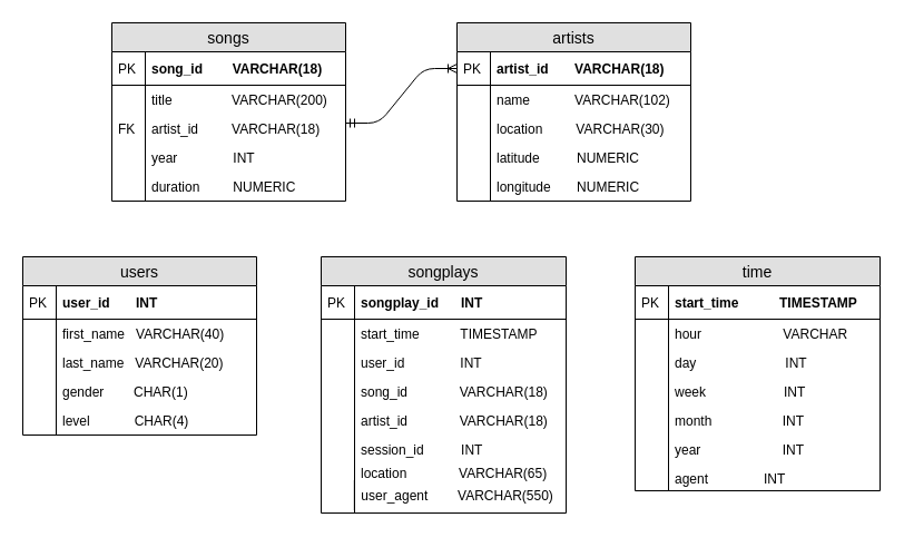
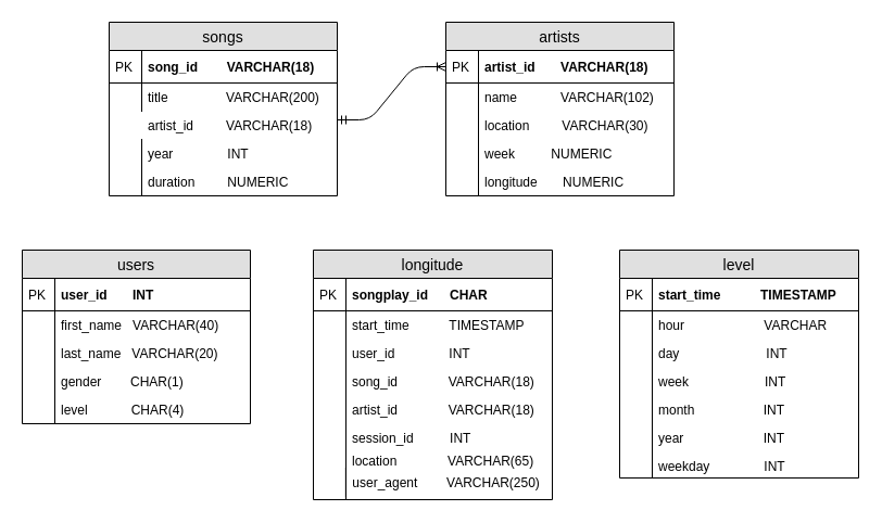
  <mxCell id="0" />
  <mxCell id="1" parent="0" />
  <mxCell id="2" value="songs" style="swimlane;fontStyle=0;childLayout=stackLayout;horizontal=1;startSize=26;fillColor=#e0e0e0;horizontalStack=0;resizeParent=1;resizeParentMax=0;resizeLast=0;collapsible=1;marginBottom=0;swimlaneFillColor=#ffffff;align=center;fontSize=14;" vertex="1" parent="1"><mxGeometry x="100" y="20" width="210" height="160" as="geometry" /></mxCell>
  <mxCell id="3" value="song_id        VARCHAR(18)" style="shape=partialRectangle;top=0;left=0;right=0;bottom=1;align=left;verticalAlign=middle;fillColor=none;spacingLeft=34;spacingRight=4;overflow=hidden;rotatable=0;points=[[0,0.5],[1,0.5]];portConstraint=eastwest;dropTarget=0;fontStyle=1;fontSize=12;" vertex="1" parent="2"><mxGeometry y="26" width="210" height="30" as="geometry" /></mxCell>
  <mxCell id="4" value="PK" style="shape=partialRectangle;top=0;left=0;bottom=0;fillColor=none;align=left;verticalAlign=middle;spacingLeft=4;spacingRight=4;overflow=hidden;rotatable=0;points=[];portConstraint=eastwest;part=1;fontSize=12;" vertex="1" connectable="0" parent="3"><mxGeometry width="30" height="30" as="geometry" /></mxCell>
  <mxCell id="5" value="title                VARCHAR(200)" style="shape=partialRectangle;top=0;left=0;right=0;bottom=0;align=left;verticalAlign=top;fillColor=none;spacingLeft=34;spacingRight=4;overflow=hidden;rotatable=0;points=[[0,0.5],[1,0.5]];portConstraint=eastwest;dropTarget=0;fontSize=12;" vertex="1" parent="2"><mxGeometry y="56" width="210" height="26" as="geometry" /></mxCell>
  <mxCell id="6" value="" style="shape=partialRectangle;top=0;left=0;bottom=0;fillColor=none;align=left;verticalAlign=top;spacingLeft=4;spacingRight=4;overflow=hidden;rotatable=0;points=[];portConstraint=eastwest;part=1;fontSize=12;" vertex="1" connectable="0" parent="5"><mxGeometry width="30" height="26" as="geometry" /></mxCell>
  <mxCell id="7" value="artist_id         VARCHAR(18)" style="shape=partialRectangle;top=0;left=0;right=0;bottom=0;align=left;verticalAlign=top;fillColor=none;spacingLeft=34;spacingRight=4;overflow=hidden;rotatable=0;points=[[0,0.5],[1,0.5]];portConstraint=eastwest;dropTarget=0;fontSize=12;" vertex="1" parent="2"><mxGeometry y="82" width="210" height="26" as="geometry" /></mxCell>
- <mxCell id="8" value="FK" style="shape=partialRectangle;top=0;left=0;bottom=0;fillColor=none;align=left;verticalAlign=top;spacingLeft=4;spacingRight=4;overflow=hidden;rotatable=0;points=[];portConstraint=eastwest;part=1;fontSize=12;" vertex="1" connectable="0" parent="7"><mxGeometry width="30" height="26" as="geometry" /></mxCell>
  <mxCell id="9" value="year               INT" style="shape=partialRectangle;top=0;left=0;right=0;bottom=0;align=left;verticalAlign=top;fillColor=none;spacingLeft=34;spacingRight=4;overflow=hidden;rotatable=0;points=[[0,0.5],[1,0.5]];portConstraint=eastwest;dropTarget=0;fontSize=12;" vertex="1" parent="2"><mxGeometry y="108" width="210" height="26" as="geometry" /></mxCell>
  <mxCell id="10" value="" style="shape=partialRectangle;top=0;left=0;bottom=0;fillColor=none;align=left;verticalAlign=top;spacingLeft=4;spacingRight=4;overflow=hidden;rotatable=0;points=[];portConstraint=eastwest;part=1;fontSize=12;" vertex="1" connectable="0" parent="9"><mxGeometry width="30" height="26" as="geometry" /></mxCell>
  <mxCell id="11" value="duration         NUMERIC" style="shape=partialRectangle;top=0;left=0;right=0;bottom=0;align=left;verticalAlign=top;fillColor=none;spacingLeft=34;spacingRight=4;overflow=hidden;rotatable=0;points=[[0,0.5],[1,0.5]];portConstraint=eastwest;dropTarget=0;fontSize=12;" vertex="1" parent="2"><mxGeometry y="134" width="210" height="26" as="geometry" /></mxCell>
  <mxCell id="12" value="" style="shape=partialRectangle;top=0;left=0;bottom=0;fillColor=none;align=left;verticalAlign=top;spacingLeft=4;spacingRight=4;overflow=hidden;rotatable=0;points=[];portConstraint=eastwest;part=1;fontSize=12;" vertex="1" connectable="0" parent="11"><mxGeometry width="30" height="26" as="geometry" /></mxCell>
  <mxCell id="13" value="artists" style="swimlane;fontStyle=0;childLayout=stackLayout;horizontal=1;startSize=26;fillColor=#e0e0e0;horizontalStack=0;resizeParent=1;resizeParentMax=0;resizeLast=0;collapsible=1;marginBottom=0;swimlaneFillColor=#ffffff;align=center;fontSize=14;" vertex="1" parent="1"><mxGeometry x="410" y="20" width="210" height="160" as="geometry"><mxRectangle x="380" y="110" width="70" height="26" as="alternateBounds" /></mxGeometry></mxCell>
  <mxCell id="14" value="artist_id       VARCHAR(18)" style="shape=partialRectangle;top=0;left=0;right=0;bottom=1;align=left;verticalAlign=middle;fillColor=none;spacingLeft=34;spacingRight=4;overflow=hidden;rotatable=0;points=[[0,0.5],[1,0.5]];portConstraint=eastwest;dropTarget=0;fontStyle=1;fontSize=12;" vertex="1" parent="13"><mxGeometry y="26" width="210" height="30" as="geometry" /></mxCell>
  <mxCell id="15" value="PK" style="shape=partialRectangle;top=0;left=0;bottom=0;fillColor=none;align=left;verticalAlign=middle;spacingLeft=4;spacingRight=4;overflow=hidden;rotatable=0;points=[];portConstraint=eastwest;part=1;fontSize=12;" vertex="1" connectable="0" parent="14"><mxGeometry width="30" height="30" as="geometry" /></mxCell>
  <mxCell id="16" value="name            VARCHAR(102)" style="shape=partialRectangle;top=0;left=0;right=0;bottom=0;align=left;verticalAlign=top;fillColor=none;spacingLeft=34;spacingRight=4;overflow=hidden;rotatable=0;points=[[0,0.5],[1,0.5]];portConstraint=eastwest;dropTarget=0;fontSize=12;" vertex="1" parent="13"><mxGeometry y="56" width="210" height="26" as="geometry" /></mxCell>
  <mxCell id="17" value="" style="shape=partialRectangle;top=0;left=0;bottom=0;fillColor=none;align=left;verticalAlign=top;spacingLeft=4;spacingRight=4;overflow=hidden;rotatable=0;points=[];portConstraint=eastwest;part=1;fontSize=12;" vertex="1" connectable="0" parent="16"><mxGeometry width="30" height="26" as="geometry" /></mxCell>
  <mxCell id="18" value="location         VARCHAR(30)" style="shape=partialRectangle;top=0;left=0;right=0;bottom=0;align=left;verticalAlign=top;fillColor=none;spacingLeft=34;spacingRight=4;overflow=hidden;rotatable=0;points=[[0,0.5],[1,0.5]];portConstraint=eastwest;dropTarget=0;fontSize=12;" vertex="1" parent="13"><mxGeometry y="82" width="210" height="26" as="geometry" /></mxCell>
  <mxCell id="19" value="" style="shape=partialRectangle;top=0;left=0;bottom=0;fillColor=none;align=left;verticalAlign=top;spacingLeft=4;spacingRight=4;overflow=hidden;rotatable=0;points=[];portConstraint=eastwest;part=1;fontSize=12;" vertex="1" connectable="0" parent="18"><mxGeometry width="30" height="26" as="geometry" /></mxCell>
- <mxCell id="20" value="latitude          NUMERIC" style="shape=partialRectangle;top=0;left=0;right=0;bottom=0;align=left;verticalAlign=top;fillColor=none;spacingLeft=34;spacingRight=4;overflow=hidden;rotatable=0;points=[[0,0.5],[1,0.5]];portConstraint=eastwest;dropTarget=0;fontSize=12;" vertex="1" parent="13"><mxGeometry y="108" width="210" height="26" as="geometry" /></mxCell>
+ <mxCell id="20" value="week          NUMERIC" style="shape=partialRectangle;top=0;left=0;right=0;bottom=0;align=left;verticalAlign=top;fillColor=none;spacingLeft=34;spacingRight=4;overflow=hidden;rotatable=0;points=[[0,0.5],[1,0.5]];portConstraint=eastwest;dropTarget=0;fontSize=12;" vertex="1" parent="13"><mxGeometry y="108" width="210" height="26" as="geometry" /></mxCell>
  <mxCell id="21" value="" style="shape=partialRectangle;top=0;left=0;bottom=0;fillColor=none;align=left;verticalAlign=top;spacingLeft=4;spacingRight=4;overflow=hidden;rotatable=0;points=[];portConstraint=eastwest;part=1;fontSize=12;" vertex="1" connectable="0" parent="20"><mxGeometry width="30" height="26" as="geometry" /></mxCell>
  <mxCell id="22" value="longitude       NUMERIC" style="shape=partialRectangle;top=0;left=0;right=0;bottom=0;align=left;verticalAlign=top;fillColor=none;spacingLeft=34;spacingRight=4;overflow=hidden;rotatable=0;points=[[0,0.5],[1,0.5]];portConstraint=eastwest;dropTarget=0;fontSize=12;" vertex="1" parent="13"><mxGeometry y="134" width="210" height="26" as="geometry" /></mxCell>
  <mxCell id="23" value="" style="shape=partialRectangle;top=0;left=0;bottom=0;fillColor=none;align=left;verticalAlign=top;spacingLeft=4;spacingRight=4;overflow=hidden;rotatable=0;points=[];portConstraint=eastwest;part=1;fontSize=12;" vertex="1" connectable="0" parent="22"><mxGeometry width="30" height="26" as="geometry" /></mxCell>
  <mxCell id="24" value="" style="edgeStyle=entityRelationEdgeStyle;fontSize=12;html=1;endArrow=ERoneToMany;startArrow=ERmandOne;entryX=0;entryY=0.5;entryDx=0;entryDy=0;" edge="1" parent="1" target="14"><mxGeometry width="100" height="100" relative="1" as="geometry"><mxPoint x="310" y="110" as="sourcePoint" /><mxPoint x="410" y="10" as="targetPoint" /></mxGeometry></mxCell>
  <mxCell id="25" value="users" style="swimlane;fontStyle=0;childLayout=stackLayout;horizontal=1;startSize=26;fillColor=#e0e0e0;horizontalStack=0;resizeParent=1;resizeParentMax=0;resizeLast=0;collapsible=1;marginBottom=0;swimlaneFillColor=#ffffff;align=center;fontSize=14;" vertex="1" parent="1"><mxGeometry x="20" y="230" width="210" height="160" as="geometry" /></mxCell>
  <mxCell id="26" value="user_id       INT" style="shape=partialRectangle;top=0;left=0;right=0;bottom=1;align=left;verticalAlign=middle;fillColor=none;spacingLeft=34;spacingRight=4;overflow=hidden;rotatable=0;points=[[0,0.5],[1,0.5]];portConstraint=eastwest;dropTarget=0;fontStyle=1;fontSize=12;" vertex="1" parent="25"><mxGeometry y="26" width="210" height="30" as="geometry" /></mxCell>
  <mxCell id="27" value="PK" style="shape=partialRectangle;top=0;left=0;bottom=0;fillColor=none;align=left;verticalAlign=middle;spacingLeft=4;spacingRight=4;overflow=hidden;rotatable=0;points=[];portConstraint=eastwest;part=1;fontSize=12;" vertex="1" connectable="0" parent="26"><mxGeometry width="30" height="30" as="geometry" /></mxCell>
  <mxCell id="28" value="first_name   VARCHAR(40)" style="shape=partialRectangle;top=0;left=0;right=0;bottom=0;align=left;verticalAlign=top;fillColor=none;spacingLeft=34;spacingRight=4;overflow=hidden;rotatable=0;points=[[0,0.5],[1,0.5]];portConstraint=eastwest;dropTarget=0;fontSize=12;" vertex="1" parent="25"><mxGeometry y="56" width="210" height="26" as="geometry" /></mxCell>
  <mxCell id="29" value="" style="shape=partialRectangle;top=0;left=0;bottom=0;fillColor=none;align=left;verticalAlign=top;spacingLeft=4;spacingRight=4;overflow=hidden;rotatable=0;points=[];portConstraint=eastwest;part=1;fontSize=12;" vertex="1" connectable="0" parent="28"><mxGeometry width="30" height="26" as="geometry" /></mxCell>
  <mxCell id="30" value="last_name   VARCHAR(20)" style="shape=partialRectangle;top=0;left=0;right=0;bottom=0;align=left;verticalAlign=top;fillColor=none;spacingLeft=34;spacingRight=4;overflow=hidden;rotatable=0;points=[[0,0.5],[1,0.5]];portConstraint=eastwest;dropTarget=0;fontSize=12;" vertex="1" parent="25"><mxGeometry y="82" width="210" height="26" as="geometry" /></mxCell>
  <mxCell id="31" value="" style="shape=partialRectangle;top=0;left=0;bottom=0;fillColor=none;align=left;verticalAlign=top;spacingLeft=4;spacingRight=4;overflow=hidden;rotatable=0;points=[];portConstraint=eastwest;part=1;fontSize=12;" vertex="1" connectable="0" parent="30"><mxGeometry width="30" height="26" as="geometry" /></mxCell>
  <mxCell id="32" value="gender        CHAR(1)" style="shape=partialRectangle;top=0;left=0;right=0;bottom=0;align=left;verticalAlign=top;fillColor=none;spacingLeft=34;spacingRight=4;overflow=hidden;rotatable=0;points=[[0,0.5],[1,0.5]];portConstraint=eastwest;dropTarget=0;fontSize=12;" vertex="1" parent="25"><mxGeometry y="108" width="210" height="26" as="geometry" /></mxCell>
  <mxCell id="33" value="" style="shape=partialRectangle;top=0;left=0;bottom=0;fillColor=none;align=left;verticalAlign=top;spacingLeft=4;spacingRight=4;overflow=hidden;rotatable=0;points=[];portConstraint=eastwest;part=1;fontSize=12;" vertex="1" connectable="0" parent="32"><mxGeometry width="30" height="26" as="geometry" /></mxCell>
  <mxCell id="34" value="level            CHAR(4)" style="shape=partialRectangle;top=0;left=0;right=0;bottom=0;align=left;verticalAlign=top;fillColor=none;spacingLeft=34;spacingRight=4;overflow=hidden;rotatable=0;points=[[0,0.5],[1,0.5]];portConstraint=eastwest;dropTarget=0;fontSize=12;" vertex="1" parent="25"><mxGeometry y="134" width="210" height="26" as="geometry" /></mxCell>
  <mxCell id="35" value="" style="shape=partialRectangle;top=0;left=0;bottom=0;fillColor=none;align=left;verticalAlign=top;spacingLeft=4;spacingRight=4;overflow=hidden;rotatable=0;points=[];portConstraint=eastwest;part=1;fontSize=12;" vertex="1" connectable="0" parent="34"><mxGeometry width="30" height="26" as="geometry" /></mxCell>
- <mxCell id="36" value="songplays" style="swimlane;fontStyle=0;childLayout=stackLayout;horizontal=1;startSize=26;fillColor=#e0e0e0;horizontalStack=0;resizeParent=1;resizeParentMax=0;resizeLast=0;collapsible=1;marginBottom=0;swimlaneFillColor=#ffffff;align=center;fontSize=14;" vertex="1" parent="1"><mxGeometry x="288" y="230" width="220" height="230" as="geometry" /></mxCell>
- <mxCell id="37" value="songplay_id      INT" style="shape=partialRectangle;top=0;left=0;right=0;bottom=1;align=left;verticalAlign=middle;fillColor=none;spacingLeft=34;spacingRight=4;overflow=hidden;rotatable=0;points=[[0,0.5],[1,0.5]];portConstraint=eastwest;dropTarget=0;fontStyle=1;fontSize=12;" vertex="1" parent="36"><mxGeometry y="26" width="220" height="30" as="geometry" /></mxCell>
+ <mxCell id="36" value="longitude" style="swimlane;fontStyle=0;childLayout=stackLayout;horizontal=1;startSize=26;fillColor=#e0e0e0;horizontalStack=0;resizeParent=1;resizeParentMax=0;resizeLast=0;collapsible=1;marginBottom=0;swimlaneFillColor=#ffffff;align=center;fontSize=14;" vertex="1" parent="1"><mxGeometry x="288" y="230" width="220" height="230" as="geometry" /></mxCell>
+ <mxCell id="37" value="songplay_id      CHAR" style="shape=partialRectangle;top=0;left=0;right=0;bottom=1;align=left;verticalAlign=middle;fillColor=none;spacingLeft=34;spacingRight=4;overflow=hidden;rotatable=0;points=[[0,0.5],[1,0.5]];portConstraint=eastwest;dropTarget=0;fontStyle=1;fontSize=12;" vertex="1" parent="36"><mxGeometry y="26" width="220" height="30" as="geometry" /></mxCell>
  <mxCell id="38" value="PK" style="shape=partialRectangle;top=0;left=0;bottom=0;fillColor=none;align=left;verticalAlign=middle;spacingLeft=4;spacingRight=4;overflow=hidden;rotatable=0;points=[];portConstraint=eastwest;part=1;fontSize=12;" vertex="1" connectable="0" parent="37"><mxGeometry width="30" height="30" as="geometry" /></mxCell>
  <mxCell id="39" value="start_time           TIMESTAMP" style="shape=partialRectangle;top=0;left=0;right=0;bottom=0;align=left;verticalAlign=top;fillColor=none;spacingLeft=34;spacingRight=4;overflow=hidden;rotatable=0;points=[[0,0.5],[1,0.5]];portConstraint=eastwest;dropTarget=0;fontSize=12;" vertex="1" parent="36"><mxGeometry y="56" width="220" height="26" as="geometry" /></mxCell>
  <mxCell id="40" value="" style="shape=partialRectangle;top=0;left=0;bottom=0;fillColor=none;align=left;verticalAlign=top;spacingLeft=4;spacingRight=4;overflow=hidden;rotatable=0;points=[];portConstraint=eastwest;part=1;fontSize=12;" vertex="1" connectable="0" parent="39"><mxGeometry width="30" height="26" as="geometry" /></mxCell>
  <mxCell id="41" value="user_id               INT" style="shape=partialRectangle;top=0;left=0;right=0;bottom=0;align=left;verticalAlign=top;fillColor=none;spacingLeft=34;spacingRight=4;overflow=hidden;rotatable=0;points=[[0,0.5],[1,0.5]];portConstraint=eastwest;dropTarget=0;fontSize=12;" vertex="1" parent="36"><mxGeometry y="82" width="220" height="26" as="geometry" /></mxCell>
  <mxCell id="42" value="" style="shape=partialRectangle;top=0;left=0;bottom=0;fillColor=none;align=left;verticalAlign=top;spacingLeft=4;spacingRight=4;overflow=hidden;rotatable=0;points=[];portConstraint=eastwest;part=1;fontSize=12;" vertex="1" connectable="0" parent="41"><mxGeometry width="30" height="26" as="geometry" /></mxCell>
  <mxCell id="43" value="song_id              VARCHAR(18)" style="shape=partialRectangle;top=0;left=0;right=0;bottom=0;align=left;verticalAlign=top;fillColor=none;spacingLeft=34;spacingRight=4;overflow=hidden;rotatable=0;points=[[0,0.5],[1,0.5]];portConstraint=eastwest;dropTarget=0;fontSize=12;" vertex="1" parent="36"><mxGeometry y="108" width="220" height="26" as="geometry" /></mxCell>
  <mxCell id="44" value="" style="shape=partialRectangle;top=0;left=0;bottom=0;fillColor=none;align=left;verticalAlign=top;spacingLeft=4;spacingRight=4;overflow=hidden;rotatable=0;points=[];portConstraint=eastwest;part=1;fontSize=12;" vertex="1" connectable="0" parent="43"><mxGeometry width="30" height="26" as="geometry" /></mxCell>
  <mxCell id="45" value="artist_id              VARCHAR(18)" style="shape=partialRectangle;top=0;left=0;right=0;bottom=0;align=left;verticalAlign=top;fillColor=none;spacingLeft=34;spacingRight=4;overflow=hidden;rotatable=0;points=[[0,0.5],[1,0.5]];portConstraint=eastwest;dropTarget=0;fontSize=12;" vertex="1" parent="36"><mxGeometry y="134" width="220" height="96" as="geometry" /></mxCell>
  <mxCell id="46" value="" style="shape=partialRectangle;top=0;left=0;bottom=0;fillColor=none;align=left;verticalAlign=top;spacingLeft=4;spacingRight=4;overflow=hidden;rotatable=0;points=[];portConstraint=eastwest;part=1;fontSize=12;" vertex="1" connectable="0" parent="45"><mxGeometry width="30" height="96" as="geometry" /></mxCell>
  <mxCell id="47" value="session_id          INT" style="shape=partialRectangle;top=0;left=0;right=0;bottom=0;align=left;verticalAlign=top;fillColor=none;spacingLeft=34;spacingRight=4;overflow=hidden;rotatable=0;points=[[0,0.5],[1,0.5]];portConstraint=eastwest;dropTarget=0;fontSize=12;" vertex="1" parent="1"><mxGeometry x="288" y="390" width="210" height="26" as="geometry" /></mxCell>
  <mxCell id="48" value="" style="shape=partialRectangle;top=0;left=0;bottom=0;fillColor=none;align=left;verticalAlign=top;spacingLeft=4;spacingRight=4;overflow=hidden;rotatable=0;points=[];portConstraint=eastwest;part=1;fontSize=12;" vertex="1" connectable="0" parent="47"><mxGeometry width="30" height="26" as="geometry" /></mxCell>
  <mxCell id="49" value="location              VARCHAR(65)" style="shape=partialRectangle;top=0;left=0;right=0;bottom=0;align=left;verticalAlign=top;fillColor=none;spacingLeft=34;spacingRight=4;overflow=hidden;rotatable=0;points=[[0,0.5],[1,0.5]];portConstraint=eastwest;dropTarget=0;fontSize=12;" vertex="1" parent="1"><mxGeometry x="288" y="411" width="210" height="26" as="geometry" /></mxCell>
  <mxCell id="50" value="" style="shape=partialRectangle;top=0;left=0;bottom=0;fillColor=none;align=left;verticalAlign=top;spacingLeft=4;spacingRight=4;overflow=hidden;rotatable=0;points=[];portConstraint=eastwest;part=1;fontSize=12;" vertex="1" connectable="0" parent="49"><mxGeometry width="30" height="26" as="geometry" /></mxCell>
- <mxCell id="51" value=" user_agent        VARCHAR(550)" style="shape=partialRectangle;top=0;left=0;right=0;bottom=0;align=left;verticalAlign=top;fillColor=none;spacingLeft=34;spacingRight=4;overflow=hidden;rotatable=0;points=[[0,0.5],[1,0.5]];portConstraint=eastwest;dropTarget=0;fontSize=12;" vertex="1" parent="1"><mxGeometry x="285" y="431" width="230" height="26" as="geometry" /></mxCell>
+ <mxCell id="51" value=" user_agent        VARCHAR(250)" style="shape=partialRectangle;top=0;left=0;right=0;bottom=0;align=left;verticalAlign=top;fillColor=none;spacingLeft=34;spacingRight=4;overflow=hidden;rotatable=0;points=[[0,0.5],[1,0.5]];portConstraint=eastwest;dropTarget=0;fontSize=12;" vertex="1" parent="1"><mxGeometry x="285" y="431" width="230" height="26" as="geometry" /></mxCell>
  <mxCell id="52" value="" style="shape=partialRectangle;top=0;left=0;bottom=0;fillColor=none;align=left;verticalAlign=top;spacingLeft=4;spacingRight=4;overflow=hidden;rotatable=0;points=[];portConstraint=eastwest;part=1;fontSize=12;" vertex="1" connectable="0" parent="51"><mxGeometry width="32.857" height="26" as="geometry" /></mxCell>
- <mxCell id="53" value="time" style="swimlane;fontStyle=0;childLayout=stackLayout;horizontal=1;startSize=26;fillColor=#e0e0e0;horizontalStack=0;resizeParent=1;resizeParentMax=0;resizeLast=0;collapsible=1;marginBottom=0;swimlaneFillColor=#ffffff;align=center;fontSize=14;" vertex="1" parent="1"><mxGeometry x="570" y="230" width="220" height="210" as="geometry" /></mxCell>
+ <mxCell id="53" value="level" style="swimlane;fontStyle=0;childLayout=stackLayout;horizontal=1;startSize=26;fillColor=#e0e0e0;horizontalStack=0;resizeParent=1;resizeParentMax=0;resizeLast=0;collapsible=1;marginBottom=0;swimlaneFillColor=#ffffff;align=center;fontSize=14;" vertex="1" parent="1"><mxGeometry x="570" y="230" width="220" height="210" as="geometry" /></mxCell>
  <mxCell id="54" value="start_time           TIMESTAMP" style="shape=partialRectangle;top=0;left=0;right=0;bottom=1;align=left;verticalAlign=middle;fillColor=none;spacingLeft=34;spacingRight=4;overflow=hidden;rotatable=0;points=[[0,0.5],[1,0.5]];portConstraint=eastwest;dropTarget=0;fontStyle=1;fontSize=12;strokeColor=#000000;" vertex="1" parent="53"><mxGeometry y="26" width="220" height="30" as="geometry" /></mxCell>
  <mxCell id="55" value="PK" style="shape=partialRectangle;top=0;left=0;bottom=0;fillColor=none;align=left;verticalAlign=middle;spacingLeft=4;spacingRight=4;overflow=hidden;rotatable=0;points=[];portConstraint=eastwest;part=1;fontSize=12;" vertex="1" connectable="0" parent="54"><mxGeometry width="30" height="30" as="geometry" /></mxCell>
  <mxCell id="56" value="hour                      VARCHAR" style="shape=partialRectangle;top=0;left=0;right=0;bottom=0;align=left;verticalAlign=top;fillColor=none;spacingLeft=34;spacingRight=4;overflow=hidden;rotatable=0;points=[[0,0.5],[1,0.5]];portConstraint=eastwest;dropTarget=0;fontSize=12;" vertex="1" parent="53"><mxGeometry y="56" width="220" height="26" as="geometry" /></mxCell>
  <mxCell id="57" value="" style="shape=partialRectangle;top=0;left=0;bottom=0;fillColor=none;align=left;verticalAlign=top;spacingLeft=4;spacingRight=4;overflow=hidden;rotatable=0;points=[];portConstraint=eastwest;part=1;fontSize=12;" vertex="1" connectable="0" parent="56"><mxGeometry width="30" height="26" as="geometry" /></mxCell>
  <mxCell id="58" value="day                        INT" style="shape=partialRectangle;top=0;left=0;right=0;bottom=0;align=left;verticalAlign=top;fillColor=none;spacingLeft=34;spacingRight=4;overflow=hidden;rotatable=0;points=[[0,0.5],[1,0.5]];portConstraint=eastwest;dropTarget=0;fontSize=12;" vertex="1" parent="53"><mxGeometry y="82" width="220" height="26" as="geometry" /></mxCell>
  <mxCell id="59" value="" style="shape=partialRectangle;top=0;left=0;bottom=0;fillColor=none;align=left;verticalAlign=top;spacingLeft=4;spacingRight=4;overflow=hidden;rotatable=0;points=[];portConstraint=eastwest;part=1;fontSize=12;" vertex="1" connectable="0" parent="58"><mxGeometry width="30" height="26" as="geometry" /></mxCell>
  <mxCell id="60" value="week                     INT" style="shape=partialRectangle;top=0;left=0;right=0;bottom=0;align=left;verticalAlign=top;fillColor=none;spacingLeft=34;spacingRight=4;overflow=hidden;rotatable=0;points=[[0,0.5],[1,0.5]];portConstraint=eastwest;dropTarget=0;fontSize=12;" vertex="1" parent="53"><mxGeometry y="108" width="220" height="26" as="geometry" /></mxCell>
  <mxCell id="61" value="" style="shape=partialRectangle;top=0;left=0;bottom=0;fillColor=none;align=left;verticalAlign=top;spacingLeft=4;spacingRight=4;overflow=hidden;rotatable=0;points=[];portConstraint=eastwest;part=1;fontSize=12;" vertex="1" connectable="0" parent="60"><mxGeometry width="30" height="26" as="geometry" /></mxCell>
  <mxCell id="62" value="month                   INT" style="shape=partialRectangle;top=0;left=0;right=0;bottom=0;align=left;verticalAlign=top;fillColor=none;spacingLeft=34;spacingRight=4;overflow=hidden;rotatable=0;points=[[0,0.5],[1,0.5]];portConstraint=eastwest;dropTarget=0;fontSize=12;" vertex="1" parent="53"><mxGeometry y="134" width="220" height="26" as="geometry" /></mxCell>
  <mxCell id="63" value="" style="shape=partialRectangle;top=0;left=0;bottom=0;fillColor=none;align=left;verticalAlign=top;spacingLeft=4;spacingRight=4;overflow=hidden;rotatable=0;points=[];portConstraint=eastwest;part=1;fontSize=12;" vertex="1" connectable="0" parent="62"><mxGeometry width="30" height="26" as="geometry" /></mxCell>
  <mxCell id="64" value="year                      INT" style="shape=partialRectangle;top=0;left=0;right=0;bottom=0;align=left;verticalAlign=top;fillColor=none;spacingLeft=34;spacingRight=4;overflow=hidden;rotatable=0;points=[[0,0.5],[1,0.5]];portConstraint=eastwest;dropTarget=0;fontSize=12;" vertex="1" parent="53"><mxGeometry y="160" width="220" height="26" as="geometry" /></mxCell>
  <mxCell id="65" value="" style="shape=partialRectangle;top=0;left=0;bottom=0;fillColor=none;align=left;verticalAlign=top;spacingLeft=4;spacingRight=4;overflow=hidden;rotatable=0;points=[];portConstraint=eastwest;part=1;fontSize=12;" vertex="1" connectable="0" parent="64"><mxGeometry width="30" height="26" as="geometry" /></mxCell>
- <mxCell id="66" value="agent               INT" style="shape=partialRectangle;top=0;left=0;right=0;bottom=0;align=left;verticalAlign=top;fillColor=none;spacingLeft=34;spacingRight=4;overflow=hidden;rotatable=0;points=[[0,0.5],[1,0.5]];portConstraint=eastwest;dropTarget=0;fontSize=12;" vertex="1" parent="53"><mxGeometry y="186" width="220" height="24" as="geometry" /></mxCell>
+ <mxCell id="66" value="weekday               INT" style="shape=partialRectangle;top=0;left=0;right=0;bottom=0;align=left;verticalAlign=top;fillColor=none;spacingLeft=34;spacingRight=4;overflow=hidden;rotatable=0;points=[[0,0.5],[1,0.5]];portConstraint=eastwest;dropTarget=0;fontSize=12;" vertex="1" parent="53"><mxGeometry y="186" width="220" height="24" as="geometry" /></mxCell>
  <mxCell id="67" value="" style="shape=partialRectangle;top=0;left=0;bottom=0;fillColor=none;align=left;verticalAlign=top;spacingLeft=4;spacingRight=4;overflow=hidden;rotatable=0;points=[];portConstraint=eastwest;part=1;fontSize=12;" vertex="1" connectable="0" parent="66"><mxGeometry width="30" height="24" as="geometry" /></mxCell>
